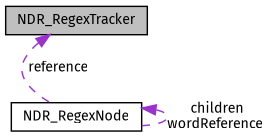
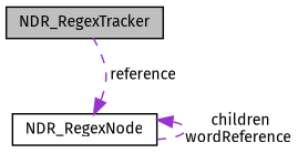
  digraph {
    fontname="Fira Sans"
    node [color=black fontname="Fira Sans" fontsize=10 shape=record style=filled]
    edge [color=darkorchid3 dir=back fontname="Fira Sans" fontsize=10 labelfontname=Helvetica labelfontsize=10 style=dashed]
    n1 [fillcolor=grey75 fontcolor=black height=0.2 label=NDR_RegexTracker width=0.4]
    n2 [fillcolor=white height=0.2 label=NDR_RegexNode width=0.4]
-   n1 -> n2 [label=" reference"]
+   n2 -> n1 [label=" reference"]
    n2 -> n2 [label=" children\nwordReference"]
  }
